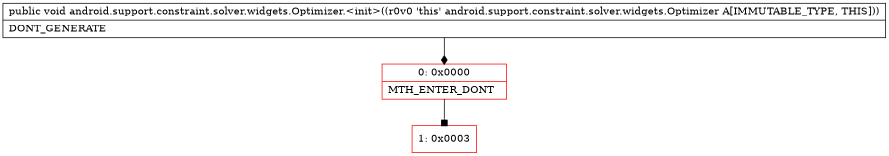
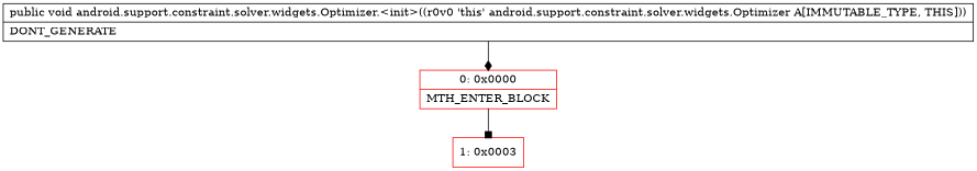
  digraph {
    node [color=red shape=record]
-   n1 [label="{0\:\ 0x0000|MTH_ENTER_DONT\l}"]
+   n1 [label="{0\:\ 0x0000|MTH_ENTER_BLOCK\l}"]
    n2 [label="{1\:\ 0x0003}"]
    n3 [label="{public void android.support.constraint.solver.widgets.Optimizer.\<init\>((r0v0 'this' android.support.constraint.solver.widgets.Optimizer A[IMMUTABLE_TYPE, THIS]))  | DONT_GENERATE\l}" color=""]
    subgraph cluster_1 {
      label="R(0)"
    }
    n1 -> n2 [arrowhead=box]
    n3 -> n1 [arrowhead=diamond]
  }
